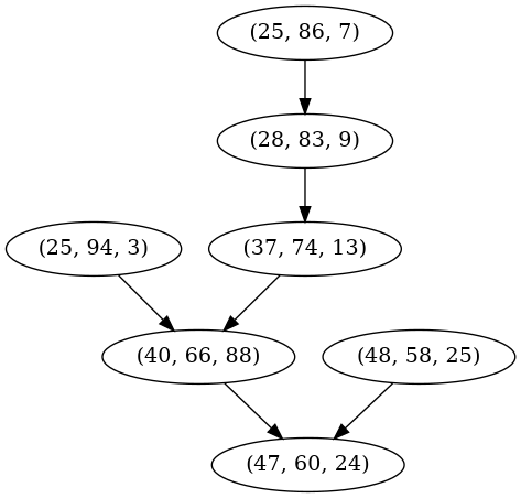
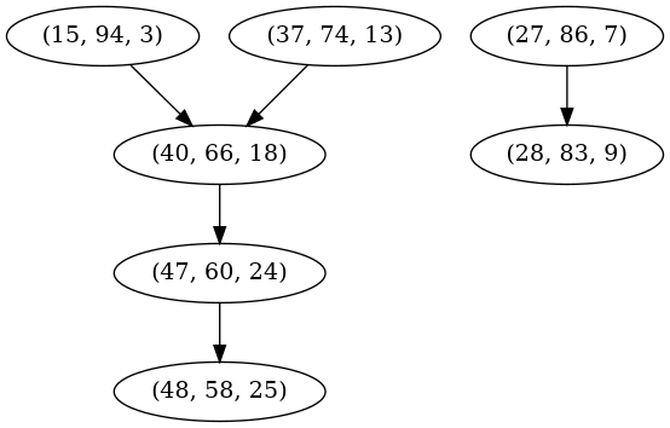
  digraph {
-   "(15, 94, 3)" [label="(25, 94, 3)"]
-   "(40, 66, 18)" [label="(40, 66, 88)"]
-   "(25, 86, 7)"
+   "(15, 94, 3)"
+   "(40, 66, 18)"
+   "(25, 86, 7)" [label="(27, 86, 7)"]
    "(28, 83, 9)"
    n5 [label="(37, 74, 13)"]
    "(47, 60, 24)"
    "(48, 58, 25)"
    "(15, 94, 3)" -> "(40, 66, 18)"
    "(40, 66, 18)" -> "(47, 60, 24)"
    "(25, 86, 7)" -> "(28, 83, 9)"
-   "(28, 83, 9)" -> n5
    n5 -> "(40, 66, 18)"
-   "(48, 58, 25)" -> "(47, 60, 24)"
+   "(47, 60, 24)" -> "(48, 58, 25)"
  }
